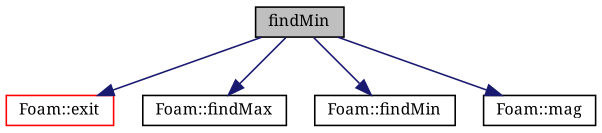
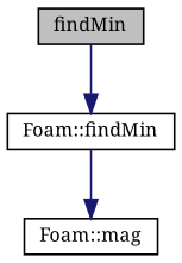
  digraph {
    fontname="Noto Serif"
    rankdir=TB
    node [color=black fontname="Noto Serif" fontsize=10 shape=record]
    edge [color=midnightblue fontname="Noto Serif" fontsize=10 labelfontname=FreeSans labelfontsize=10 style=solid]
    n1 [fillcolor=grey75 fontcolor=black height=0.2 label=findMin style=filled width=0.4]
-   n2 [color=red height=0.2 label="Foam::exit" width=0.4]
-   n3 [height=0.2 label="Foam::findMax" width=0.4]
    n4 [height=0.2 label="Foam::findMin" width=0.4]
    n5 [height=0.2 label="Foam::mag" width=0.4]
-   n1 -> n2
-   n1 -> n3
    n1 -> n4
-   n1 -> n5
+   n4 -> n5
  }
